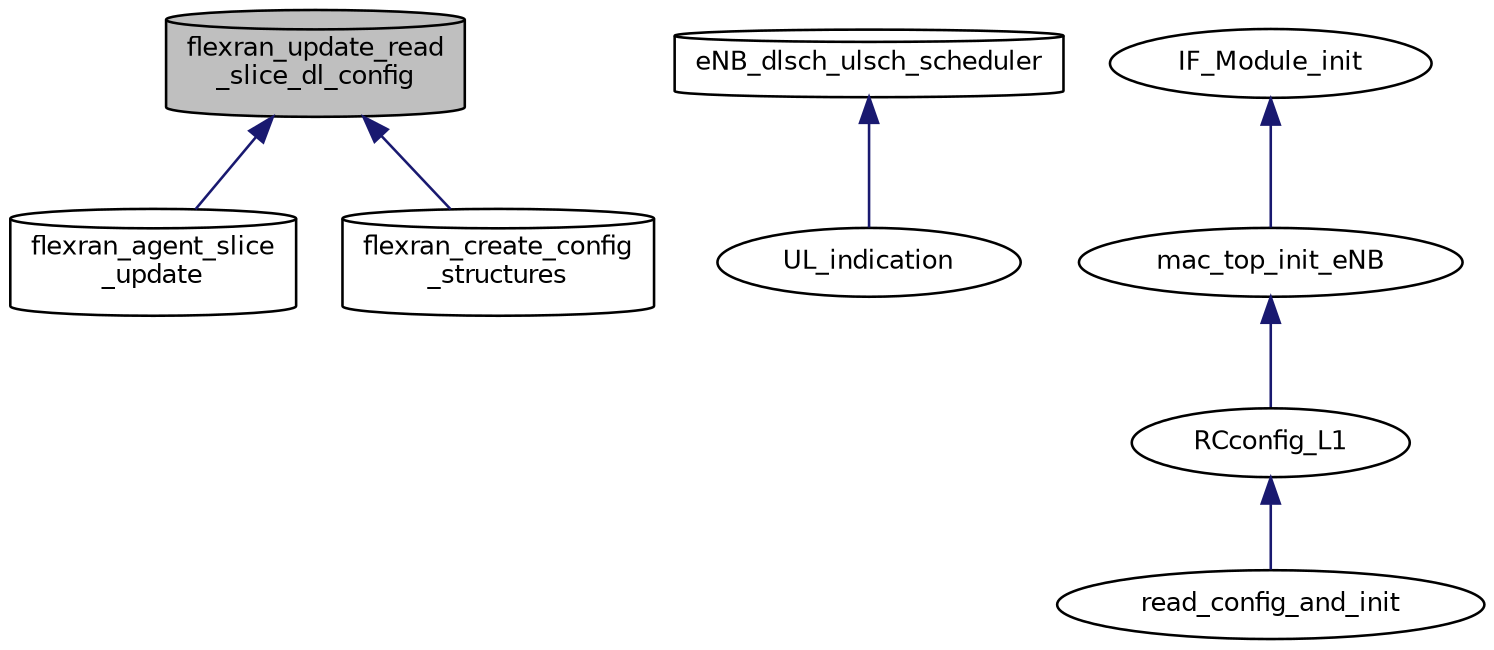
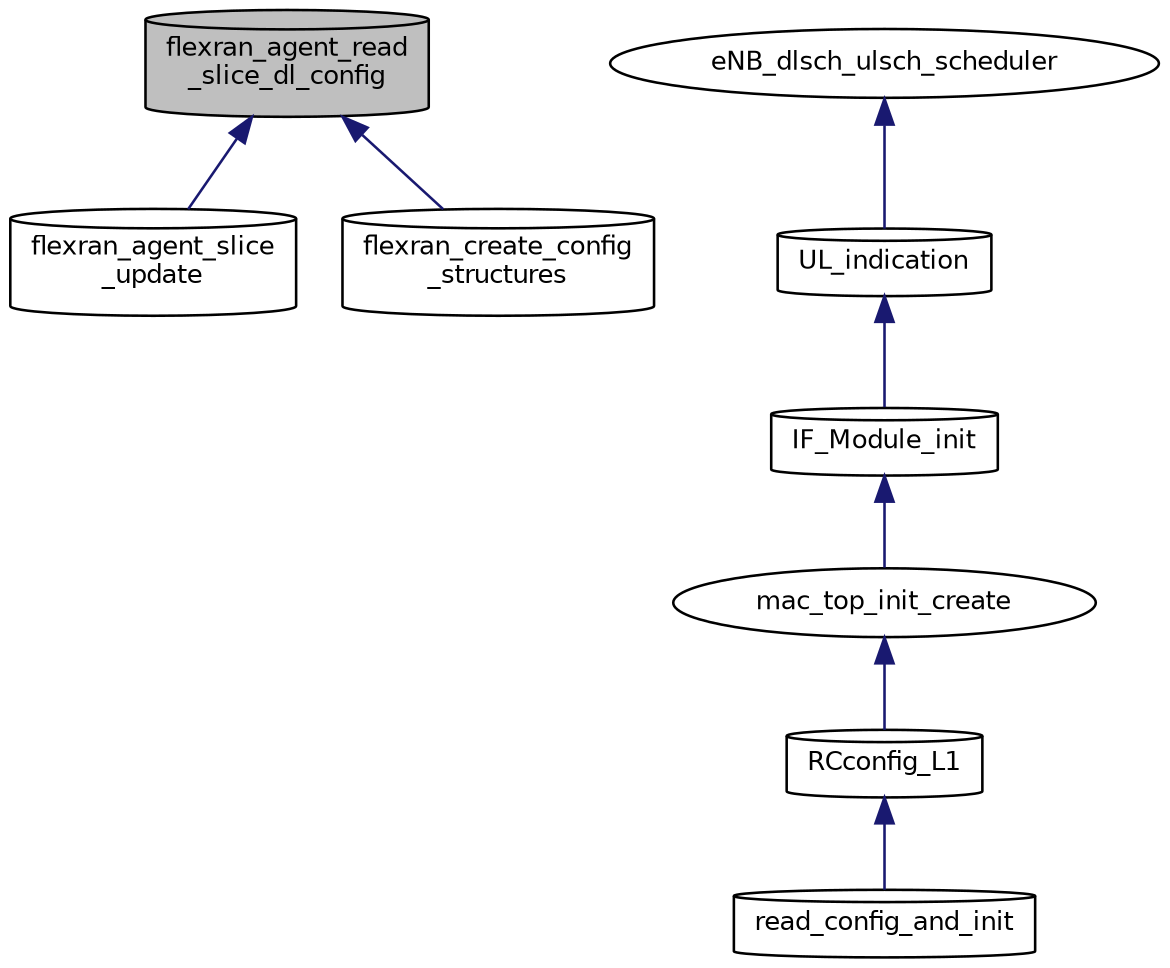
  digraph {
    rankdir=TB
    node [color=black fillcolor=white fontname=Helvetica fontsize=10 shape=cylinder style=filled]
    edge [color=midnightblue dir=back fontname=Helvetica fontsize=10 labelfontname=Helvetica labelfontsize=10 style=solid]
-   n1 [fillcolor=grey75 fontcolor=black height=0.2 label="flexran_update_read\l_slice_dl_config" width=0.4]
+   n1 [fillcolor=grey75 fontcolor=black height=0.2 label="flexran_agent_read\l_slice_dl_config" width=0.4]
    n2 [height=0.2 label="flexran_agent_slice\l_update" width=0.4]
    n3 [height=0.2 label="flexran_create_config\l_structures" width=0.4]
-   n4 [height=0.2 label=eNB_dlsch_ulsch_scheduler width=0.4]
-   n5 [height=0.2 label=UL_indication shape=ellipse width=0.4]
-   n6 [height=0.2 label=IF_Module_init shape=ellipse width=0.4]
-   n7 [height=0.2 label=mac_top_init_eNB shape=ellipse width=0.4]
-   n8 [height=0.2 label=RCconfig_L1 shape=ellipse width=0.4]
-   n9 [height=0.2 label=read_config_and_init shape=ellipse width=0.4]
+   n4 [height=0.2 label=eNB_dlsch_ulsch_scheduler shape=ellipse width=0.4]
+   n5 [height=0.2 label=UL_indication width=0.4]
+   n6 [height=0.2 label=IF_Module_init width=0.4]
+   n7 [height=0.2 label=mac_top_init_create shape=ellipse width=0.4]
+   n8 [height=0.2 label=RCconfig_L1 width=0.4]
+   n9 [height=0.2 label=read_config_and_init width=0.4]
    n1 -> n2
    n1 -> n3
    n4 -> n5
+   n5 -> n6
    n6 -> n7
    n7 -> n8
    n8 -> n9
  }
